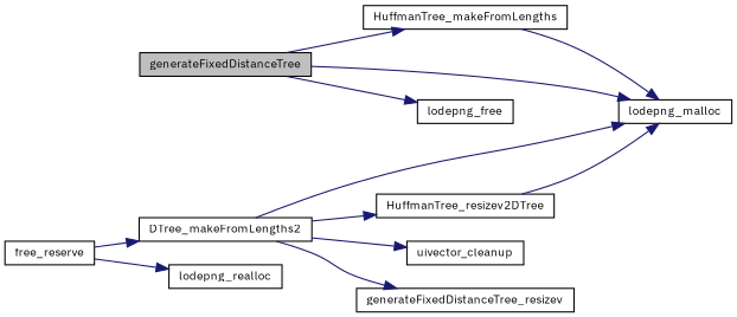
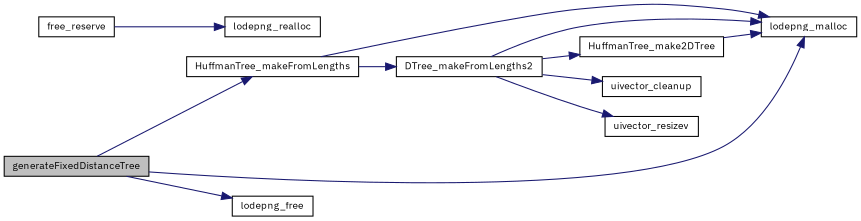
  digraph {
    fontname="IBM Plex Sans"
    rankdir=LR
    node [color=black fillcolor=white fontname="IBM Plex Sans" fontsize=10 shape=record style=filled]
    edge [color=midnightblue fontname="IBM Plex Sans" fontsize=10 labelfontname=Helvetica labelfontsize=10 style=solid]
    n1 [fillcolor=grey75 fontcolor=black height=0.2 label=generateFixedDistanceTree width=0.4]
    n2 [height=0.2 label=HuffmanTree_makeFromLengths width=0.4]
    n3 [height=0.2 label=lodepng_malloc width=0.4]
    n4 [height=0.2 label=lodepng_free width=0.4]
    n5 [height=0.2 label=DTree_makeFromLengths2 width=0.4]
-   n6 [height=0.2 label=HuffmanTree_resizev2DTree width=0.4]
+   n6 [height=0.2 label=HuffmanTree_make2DTree width=0.4]
    n7 [height=0.2 label=uivector_cleanup width=0.4]
-   n8 [height=0.2 label=generateFixedDistanceTree_resizev width=0.4]
+   n8 [height=0.2 label=uivector_resizev width=0.4]
    n9 [height=0.2 label=free_reserve width=0.4]
    n10 [height=0.2 label=lodepng_realloc width=0.4]
    n1 -> n2
    n1 -> n3
    n1 -> n4
    n2 -> n3
-   n9 -> n5
+   n2 -> n5
    n5 -> n3
    n5 -> n6
    n5 -> n7
    n5 -> n8
    n6 -> n3
    n9 -> n10
  }
